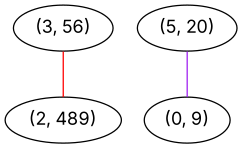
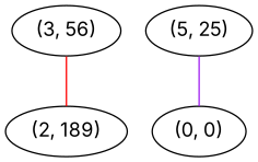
  graph {
    fontname=Inter
    node [fontname=Inter]
    edge [fontname=Inter]
    "(3, 56)"
-   "(2, 189)" [label="(2, 489)"]
-   "(5, 25)" [label="(5, 20)"]
-   "(0, 0)" [label="(0, 9)"]
+   "(2, 189)"
+   "(5, 25)"
+   "(0, 0)"
    "(3, 56)" -- "(2, 189)" [color=red weight=1]
    "(5, 25)" -- "(0, 0)" [color=purple weight=4]
  }
